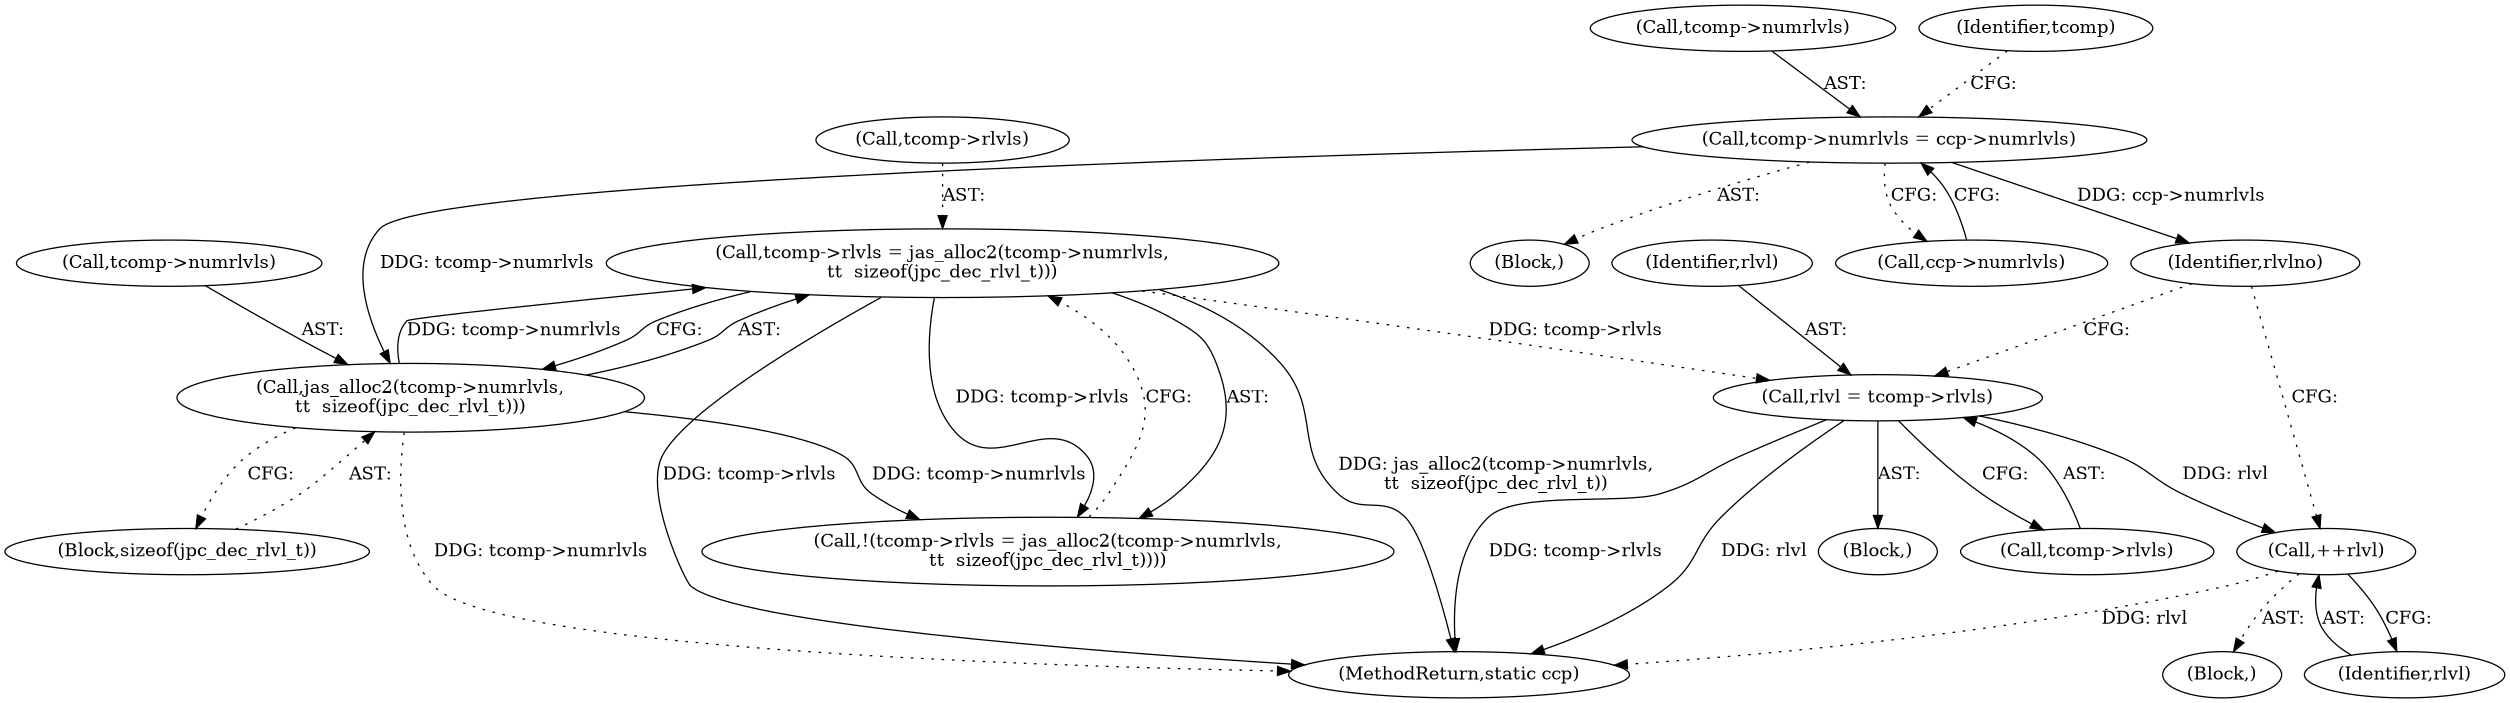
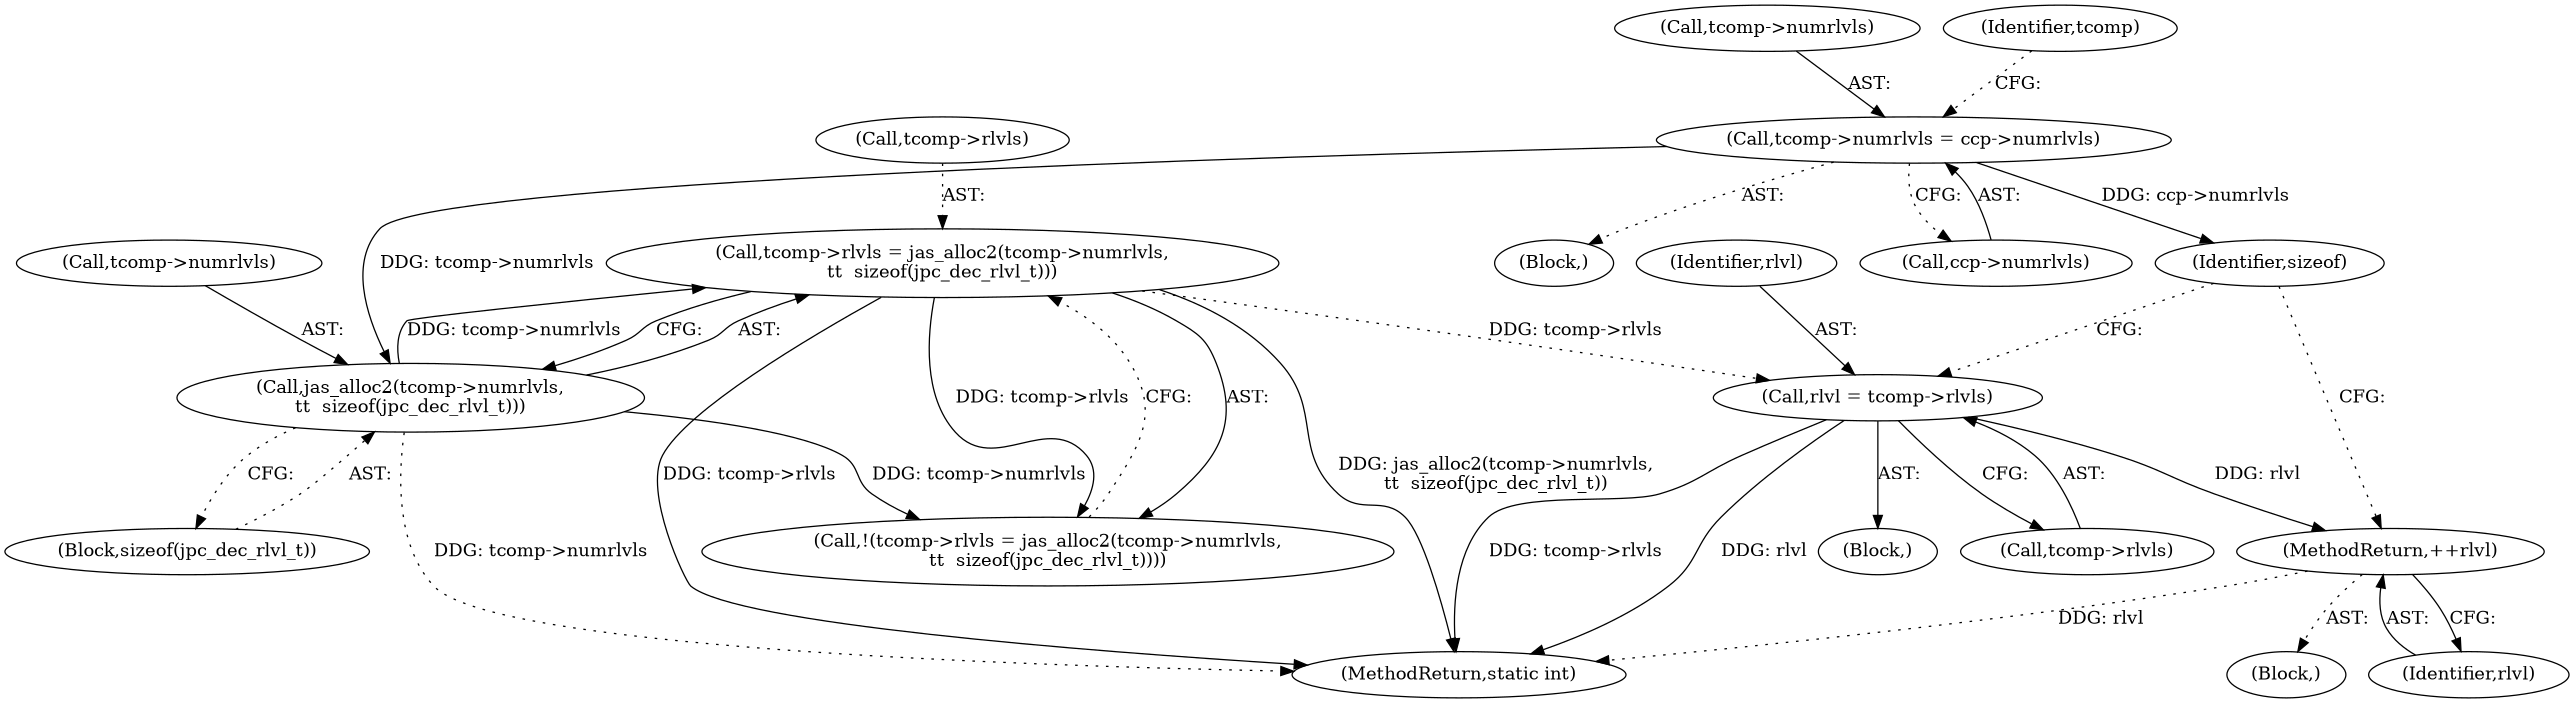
  digraph {
    edge [style=solid]
    n1 [label="(Call,rlvl = tcomp->rlvls)"]
-   n2 [label="(Call,++rlvl)"]
+   n2 [label="(MethodReturn,++rlvl)"]
    n3 [label="(Block,)"]
-   n4 [label="(MethodReturn,static ccp)"]
+   n4 [label="(MethodReturn,static int)"]
    n5 [label="(Call,tcomp->rlvls)"]
    n6 [label="(Block,)"]
    n7 [label="(Identifier,rlvl)"]
    n8 [label="(Call,tcomp->rlvls = jas_alloc2(tcomp->numrlvls,\n\t\t  sizeof(jpc_dec_rlvl_t)))"]
    n9 [label="(Call,jas_alloc2(tcomp->numrlvls,\n\t\t  sizeof(jpc_dec_rlvl_t)))"]
    n10 [label="(Call,!(tcomp->rlvls = jas_alloc2(tcomp->numrlvls,\n\t\t  sizeof(jpc_dec_rlvl_t))))"]
    n11 [label="(Block,sizeof(jpc_dec_rlvl_t))"]
    n12 [label="(Call,tcomp->numrlvls = ccp->numrlvls)"]
    n13 [label="(Block,)"]
    n14 [label="(Call,ccp->numrlvls)"]
-   n15 [label="(Identifier,rlvlno)"]
+   n15 [label="(Identifier,sizeof)"]
    n16 [label="(Call,tcomp->numrlvls)"]
    n17 [label="(Call,tcomp->numrlvls)"]
    n18 [label="(Identifier,tcomp)"]
    n19 [label="(Call,tcomp->rlvls)"]
    n20 [label="(Identifier,rlvl)"]
    n1 -> n2 [label="DDG: rlvl"]
    n1 -> n3 [label="AST: "]
    n1 -> n4 [label="DDG: rlvl"]
    n1 -> n4 [label="DDG: tcomp->rlvls"]
    n1 -> n5 [label="CFG: "]
    n2 -> n4 [label="DDG: rlvl" style=dotted]
    n2 -> n6 [label="AST: " style=dotted]
    n2 -> n7 [label="CFG: "]
    n5 -> n1 [label="AST: "]
    n7 -> n2 [label="AST: "]
    n8 -> n1 [label="DDG: tcomp->rlvls" style=dotted]
    n8 -> n4 [label="DDG: jas_alloc2(tcomp->numrlvls,\n\t\t  sizeof(jpc_dec_rlvl_t))"]
    n8 -> n4 [label="DDG: tcomp->rlvls"]
    n8 -> n9 [label="CFG: "]
    n8 -> n10 [label="AST: "]
    n8 -> n10 [label="DDG: tcomp->rlvls"]
    n9 -> n4 [label="DDG: tcomp->numrlvls" style=dotted]
    n9 -> n8 [label="AST: "]
    n9 -> n8 [label="DDG: tcomp->numrlvls"]
    n9 -> n10 [label="DDG: tcomp->numrlvls"]
    n9 -> n11 [label="CFG: " style=dotted]
    n10 -> n8 [label="CFG: " style=dotted]
    n11 -> n9 [label="AST: " style=dotted]
    n12 -> n9 [label="DDG: tcomp->numrlvls"]
    n12 -> n13 [label="AST: " style=dotted]
    n12 -> n14 [label="CFG: " style=dotted]
    n12 -> n15 [label="DDG: ccp->numrlvls"]
-   n14 -> n12 [label="CFG: "]
+   n14 -> n12 [label="AST: "]
    n15 -> n1 [label="CFG: " style=dotted]
    n15 -> n2 [label="CFG: " style=dotted]
    n16 -> n12 [label="AST: "]
    n17 -> n9 [label="AST: "]
    n18 -> n12 [label="CFG: " style=dotted]
    n19 -> n8 [label="AST: " style=dotted]
    n20 -> n1 [label="AST: "]
  }
